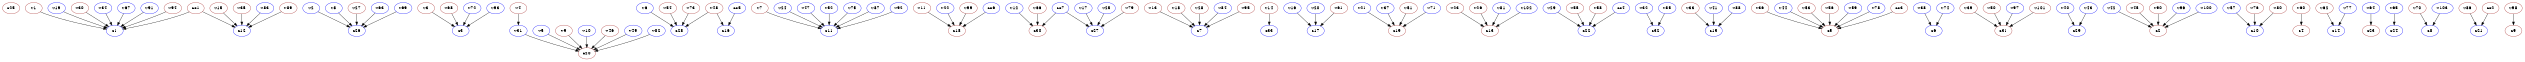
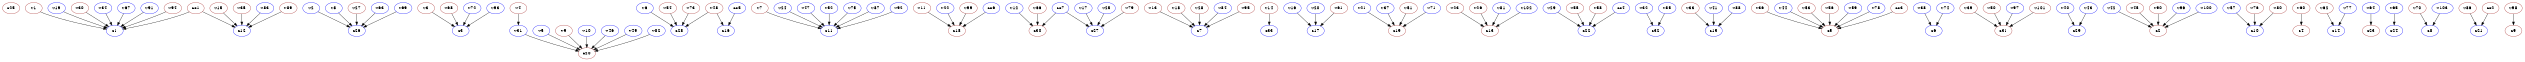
  strict digraph {
    node [color=blue]
    edge [weight=1]
    c25 [color=brown]
    v1 [color=brown]
    c1
    v2
    c26
    v3 [color=brown]
    c3
    v4 [color=brown]
    v31
    c20 [color=brown]
    v5
    v6
    c28
    v7 [color=brown]
    c11
    v8
    v9 [color=brown]
    v10
    v11 [color=brown]
    c18 [color=brown]
    c30 [color=brown]
    v12
    v13 [color=brown]
    c7
    v14 [color=brown]
    c33
    v15 [color=brown]
    c12
    v16
    c17
    v17
    c27
    v18 [color=brown]
    v19
    v20
    c19 [color=brown]
    v21
    v22
    v23 [color=brown]
    c13 [color=brown]
    v24
    v25
    v26 [color=brown]
    v27 [color=brown]
    v28 [color=brown]
    v29
    c22
    v30 [color=brown]
    v32
    c32
    v33 [color=brown]
    c15
    v34
    v35 [color=brown]
    v36 [color=brown]
    c5 [color=brown]
    v37
    v38
    c6
    v39 [color=brown]
    c31 [color=brown]
    v40
    c29
    v41
    c2 [color=brown]
    v42
    v43
    v44
    v45 [color=brown]
-   v46 [color=brown]
+   v46
    v47
    v48 [color=brown]
    c16
    v49
    v50 [color=brown]
    v51 [color=brown]
    v52
    v53 [color=brown]
    v54 [color=brown]
    v55 [color=brown]
    v56 [color=brown]
    v57
    c10
    v58 [color=brown]
    v59
    v60 [color=brown]
    c4 [color=brown]
    v61 [color=brown]
    v62 [color=brown]
    c14
    v63
    c23 [color=brown]
    v64
    v65
    c24
    v66 [color=brown]
    v67
    v68 [color=brown]
    v69
    v70 [color=brown]
    c8
    v71
    v72
    v73 [color=brown]
    v74
    v75
    v76 [color=brown]
    v77
    v78
    v79 [color=brown]
    v80 [color=brown]
    v81
    v82
    v83
    v84
    v85
    v86 [color=brown]
    c21
    v87
    v88
    v89 [color=brown]
    v90 [color=brown]
    v91
    v92
    v93
    v94 [color=brown]
    v95 [color=brown]
    v96
    v97
    v98 [color=brown]
    c9 [color=brown]
    v99 [color=brown]
    v100
    v101 [color=brown]
    v102
    v103
    co1 [color=brown]
    co2 [color=brown]
    co3 [color=brown]
    co4
    co5
    co6
    co7
    v1 -> c1
    v2 -> c26
    v3 -> c3
    v4 -> v31
    v31 -> c20
    v5 -> c20
    v6 -> c28
    v7 -> c11
    v8 -> c26
    v9 -> c20
    v10 -> c20
    v11 -> c18
    v12 -> c30
    v13 -> c7
    v14 -> c33
    v15 -> c12
    v16 -> c17
    v17 -> c27
    v18 -> c7
    v19 -> c1
    v20 -> c17
    v21 -> c19
    v22 -> c18
    v23 -> c13
    v24 -> c11
    v25 -> c27
    v26 -> c13
    v27 -> c26
    v28 -> c7
    v29 -> c22
    v30 -> c1
    v32 -> c32
    v33 -> c15
    v34 -> c1
    v35 -> c12
    v36 -> c5
    v37 -> c19
    v38 -> c6
    v39 -> c31
    v40 -> c29
    v41 -> c15
    v42 -> c2
    v43 -> c29
    v44 -> c5
    v45 -> c2
    v46 -> c20
    v47 -> c11
    v48 -> c28
    v48 -> c16
    v49 -> c20
    v50 -> c31
    v51 -> c19
    v52 -> c11
    v53 -> c5
    v54 -> c28
    v55 -> c22
    v56 -> c5
    v57 -> c10
    v58 -> c22
    v59 -> c5
    v60 -> c4
    v61 -> c17
    v62 -> c14
    v63 -> c26
    v64 -> c23
    v65 -> c24
    v66 -> c30
    v67 -> c1
    v68 -> c3
    v69 -> c26
    v70 -> c8
    v71 -> c19
    v72 -> c3
    v73 -> c28
    v74 -> c6
    v75 -> c11
    v76 -> c10
    v77 -> c14
    v78 -> c5
    v79 -> c27
    v80 -> c10
    v81 -> c13
    v82 -> c20
    v83 -> c12
    v84 -> c7
    v85 -> c32
    v86 -> c21
    v87 -> c11
    v88 -> c15
    v89 -> c12
    v90 -> c2
    v91 -> c1
    v92 -> c11
    v93 -> c3
    v94 -> c1
    v95 -> c7
    v96 -> c2
    v97 -> c31
    v98 -> c9
    v99 -> c18
    v100 -> c2
    v101 -> c31
    v102 -> c13
    v103 -> c8
    co1 -> c1
    co1 -> c12
    co2 -> c21
    co3 -> c5
    co4 -> c22
    co5 -> c16
    co6 -> c18
    co7 -> c30
    co7 -> c27
  }
